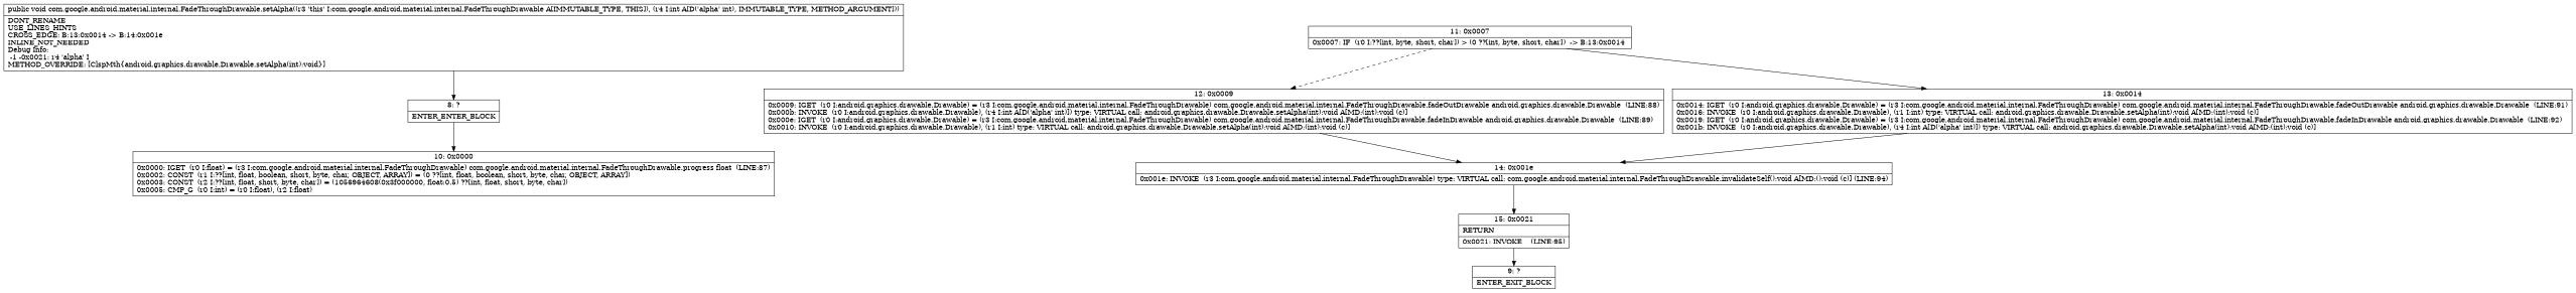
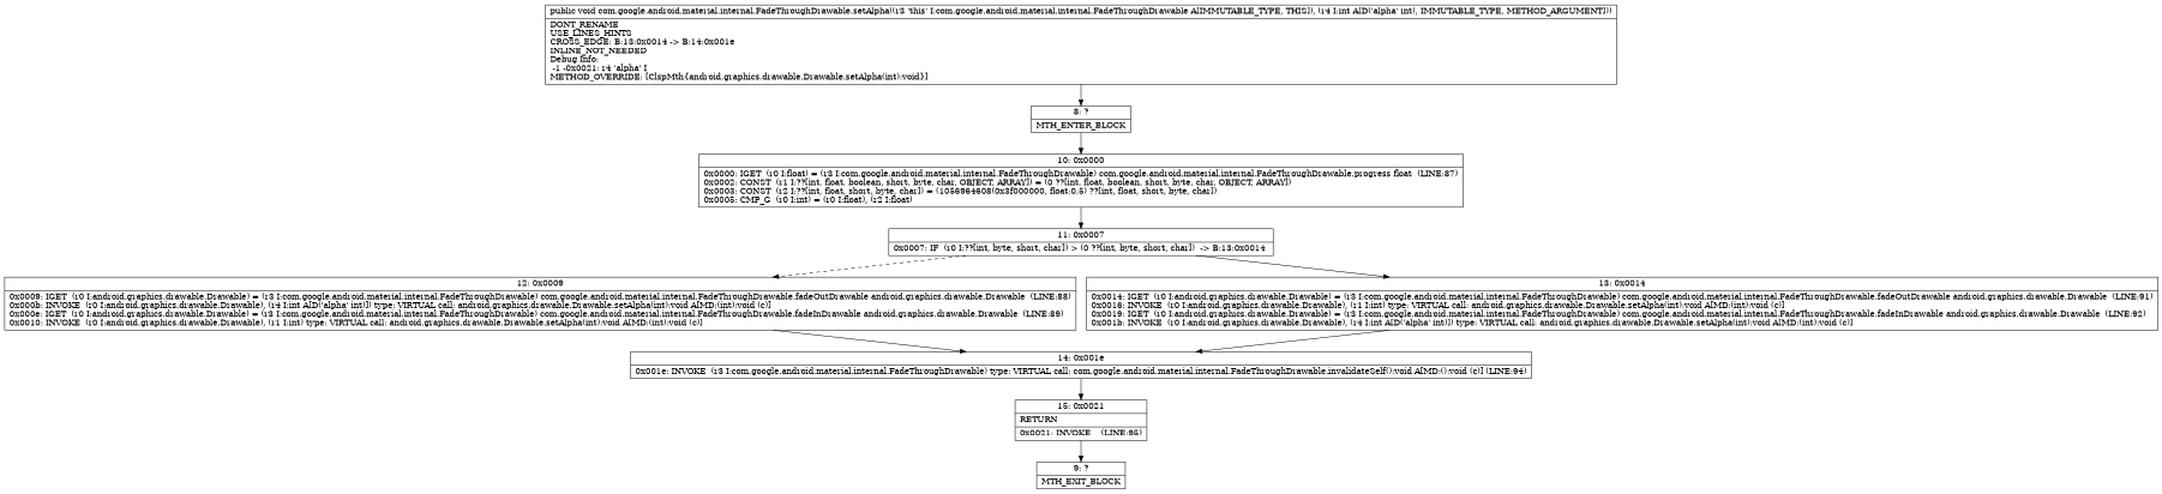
  digraph {
    node [shape=record]
-   n1 [label="{8\:\ ?|ENTER_ENTER_BLOCK\l}"]
+   n1 [label="{8\:\ ?|MTH_ENTER_BLOCK\l}"]
    n2 [label="{10\:\ 0x0000|0x0000: IGET  (r0 I:float) = (r3 I:com.google.android.material.internal.FadeThroughDrawable) com.google.android.material.internal.FadeThroughDrawable.progress float  (LINE:87)\l0x0002: CONST  (r1 I:??[int, float, boolean, short, byte, char, OBJECT, ARRAY]) = (0 ??[int, float, boolean, short, byte, char, OBJECT, ARRAY]) \l0x0003: CONST  (r2 I:??[int, float, short, byte, char]) = (1056964608(0x3f000000, float:0.5) ??[int, float, short, byte, char]) \l0x0005: CMP_G  (r0 I:int) = (r0 I:float), (r2 I:float) \l}"]
    n3 [label="{11\:\ 0x0007|0x0007: IF  (r0 I:??[int, byte, short, char]) \> (0 ??[int, byte, short, char])  \-\> B:13:0x0014 \l}"]
    n4 [label="{12\:\ 0x0009|0x0009: IGET  (r0 I:android.graphics.drawable.Drawable) = (r3 I:com.google.android.material.internal.FadeThroughDrawable) com.google.android.material.internal.FadeThroughDrawable.fadeOutDrawable android.graphics.drawable.Drawable  (LINE:88)\l0x000b: INVOKE  (r0 I:android.graphics.drawable.Drawable), (r4 I:int A[D('alpha' int)]) type: VIRTUAL call: android.graphics.drawable.Drawable.setAlpha(int):void A[MD:(int):void (c)]\l0x000e: IGET  (r0 I:android.graphics.drawable.Drawable) = (r3 I:com.google.android.material.internal.FadeThroughDrawable) com.google.android.material.internal.FadeThroughDrawable.fadeInDrawable android.graphics.drawable.Drawable  (LINE:89)\l0x0010: INVOKE  (r0 I:android.graphics.drawable.Drawable), (r1 I:int) type: VIRTUAL call: android.graphics.drawable.Drawable.setAlpha(int):void A[MD:(int):void (c)]\l}"]
    n5 [label="{13\:\ 0x0014|0x0014: IGET  (r0 I:android.graphics.drawable.Drawable) = (r3 I:com.google.android.material.internal.FadeThroughDrawable) com.google.android.material.internal.FadeThroughDrawable.fadeOutDrawable android.graphics.drawable.Drawable  (LINE:91)\l0x0016: INVOKE  (r0 I:android.graphics.drawable.Drawable), (r1 I:int) type: VIRTUAL call: android.graphics.drawable.Drawable.setAlpha(int):void A[MD:(int):void (c)]\l0x0019: IGET  (r0 I:android.graphics.drawable.Drawable) = (r3 I:com.google.android.material.internal.FadeThroughDrawable) com.google.android.material.internal.FadeThroughDrawable.fadeInDrawable android.graphics.drawable.Drawable  (LINE:92)\l0x001b: INVOKE  (r0 I:android.graphics.drawable.Drawable), (r4 I:int A[D('alpha' int)]) type: VIRTUAL call: android.graphics.drawable.Drawable.setAlpha(int):void A[MD:(int):void (c)]\l}"]
    n6 [label="{14\:\ 0x001e|0x001e: INVOKE  (r3 I:com.google.android.material.internal.FadeThroughDrawable) type: VIRTUAL call: com.google.android.material.internal.FadeThroughDrawable.invalidateSelf():void A[MD:():void (c)] (LINE:94)\l}"]
    n7 [label="{15\:\ 0x0021|RETURN\l|0x0021: INVOKE    (LINE:95)\l}"]
-   n8 [label="{9\:\ ?|ENTER_EXIT_BLOCK\l}"]
+   n8 [label="{9\:\ ?|MTH_EXIT_BLOCK\l}"]
    n9 [label="{public void com.google.android.material.internal.FadeThroughDrawable.setAlpha((r3 'this' I:com.google.android.material.internal.FadeThroughDrawable A[IMMUTABLE_TYPE, THIS]), (r4 I:int A[D('alpha' int), IMMUTABLE_TYPE, METHOD_ARGUMENT]))  | DONT_RENAME\lUSE_LINES_HINTS\lCROSS_EDGE: B:13:0x0014 \-\> B:14:0x001e\lINLINE_NOT_NEEDED\lDebug Info:\l  \-1 \-0x0021: r4 'alpha' I\lMETHOD_OVERRIDE: [ClspMth\{android.graphics.drawable.Drawable.setAlpha(int):void\}]\l}"]
    n1 -> n2
+   n2 -> n3
    n3 -> n4 [style=dashed]
    n3 -> n5
    n4 -> n6
    n5 -> n6
    n6 -> n7
    n7 -> n8
    n9 -> n1
  }
